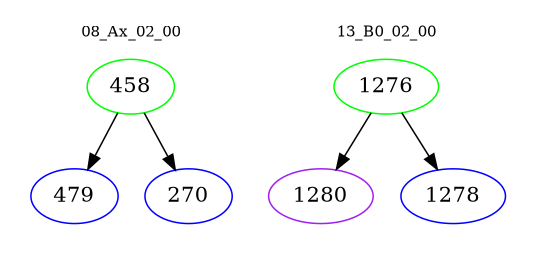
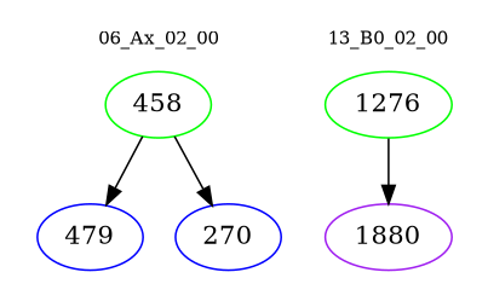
  digraph {
    node [color=blue]
    edge [color=black]
    n1 [color=green label=458]
    n2 [label=479]
    n3 [label=270]
    n4 [color=green label=1276]
-   n5 [color=purple label=1280]
-   n6 [label=1278]
+   n5 [color=purple label=1880]
    subgraph cluster_1 {
      color=white
      fontsize=10
-     label="08_Ax_02_00"
+     label="06_Ax_02_00"
      n1
      n2
      n3
    }
    subgraph cluster_2 {
      color=white
      fontsize=10
      label="13_B0_02_00"
      n4
      n5
-     n6
    }
    n1 -> n2
    n1 -> n3
    n4 -> n5
-   n4 -> n6
  }
